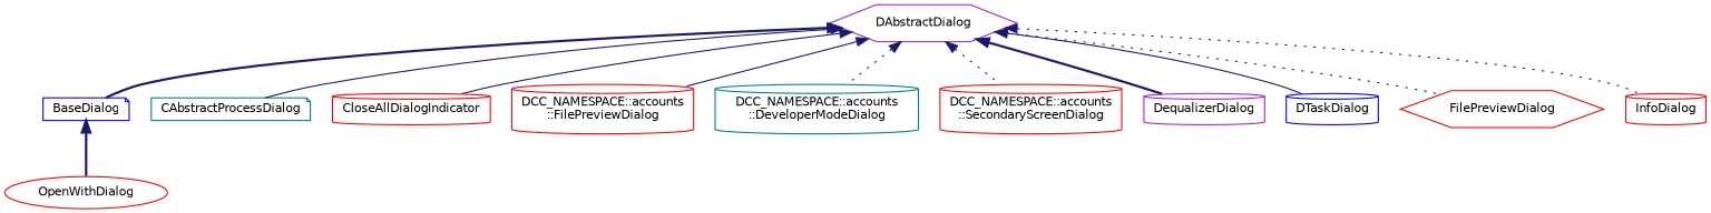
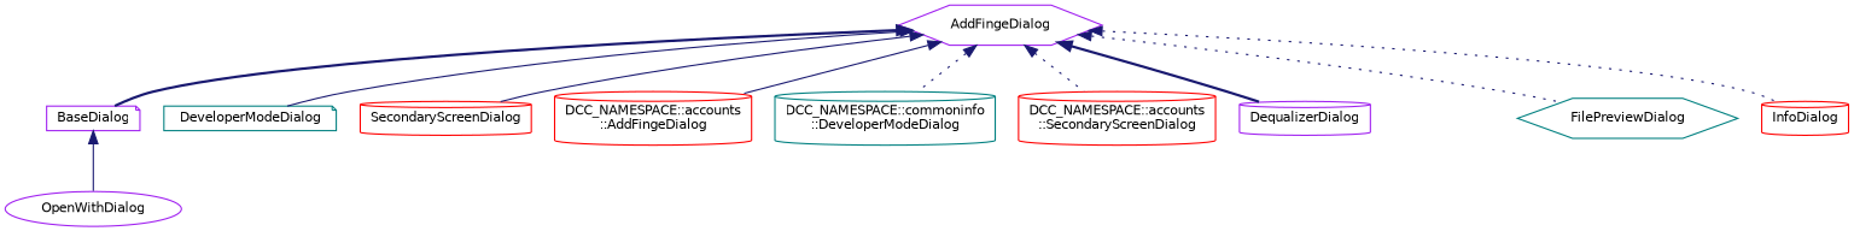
  digraph {
    rankdir=TB
    node [color=red fillcolor=white fontname=Helvetica fontsize=10 shape=cylinder style=filled]
    edge [color=midnightblue dir=back fontname=Helvetica fontsize=10 labelfontname=Helvetica labelfontsize=10 style=solid]
-   n1 [color=purple height=0.2 label=DAbstractDialog shape=hexagon width=0.4]
-   n2 [color=blue height=0.2 label=BaseDialog shape=note width=0.4]
-   n3 [color=teal height=0.2 label=CAbstractProcessDialog shape=note width=0.4]
-   n4 [height=0.2 label=CloseAllDialogIndicator width=0.4]
-   n5 [height=0.2 label="DCC_NAMESPACE::accounts\l::FilePreviewDialog" width=0.4]
-   n6 [color=teal height=0.2 label="DCC_NAMESPACE::accounts\l::DeveloperModeDialog" width=0.4]
+   n1 [color=purple height=0.2 label=AddFingeDialog shape=hexagon width=0.4]
+   n2 [color=purple height=0.2 label=BaseDialog shape=note width=0.4]
+   n3 [color=teal height=0.2 label=DeveloperModeDialog shape=note width=0.4]
+   n4 [height=0.2 label=SecondaryScreenDialog width=0.4]
+   n5 [height=0.2 label="DCC_NAMESPACE::accounts\l::AddFingeDialog" width=0.4]
+   n6 [color=teal height=0.2 label="DCC_NAMESPACE::commoninfo\l::DeveloperModeDialog" width=0.4]
    n7 [height=0.2 label="DCC_NAMESPACE::accounts\l::SecondaryScreenDialog" width=0.4]
    n8 [color=purple height=0.2 label=DequalizerDialog width=0.4]
-   n9 [color=blue height=0.2 label=DTaskDialog width=0.4]
-   n10 [height=0.2 label=FilePreviewDialog shape=hexagon width=0.4]
+   n10 [color=teal height=0.2 label=FilePreviewDialog shape=hexagon width=0.4]
    n11 [height=0.2 label=InfoDialog width=0.4]
-   n12 [height=0.2 label=OpenWithDialog shape=ellipse width=0.4]
+   n12 [color=purple height=0.2 label=OpenWithDialog shape=ellipse width=0.4]
    n1 -> n2 [style=bold]
    n1 -> n3
    n1 -> n4
    n1 -> n5
    n1 -> n6 [style=dotted]
    n1 -> n7 [style=dotted]
    n1 -> n8 [style=bold]
-   n1 -> n9
    n1 -> n10 [style=dotted]
    n1 -> n11 [style=dotted]
-   n2 -> n12 [style=bold]
+   n2 -> n12
  }
